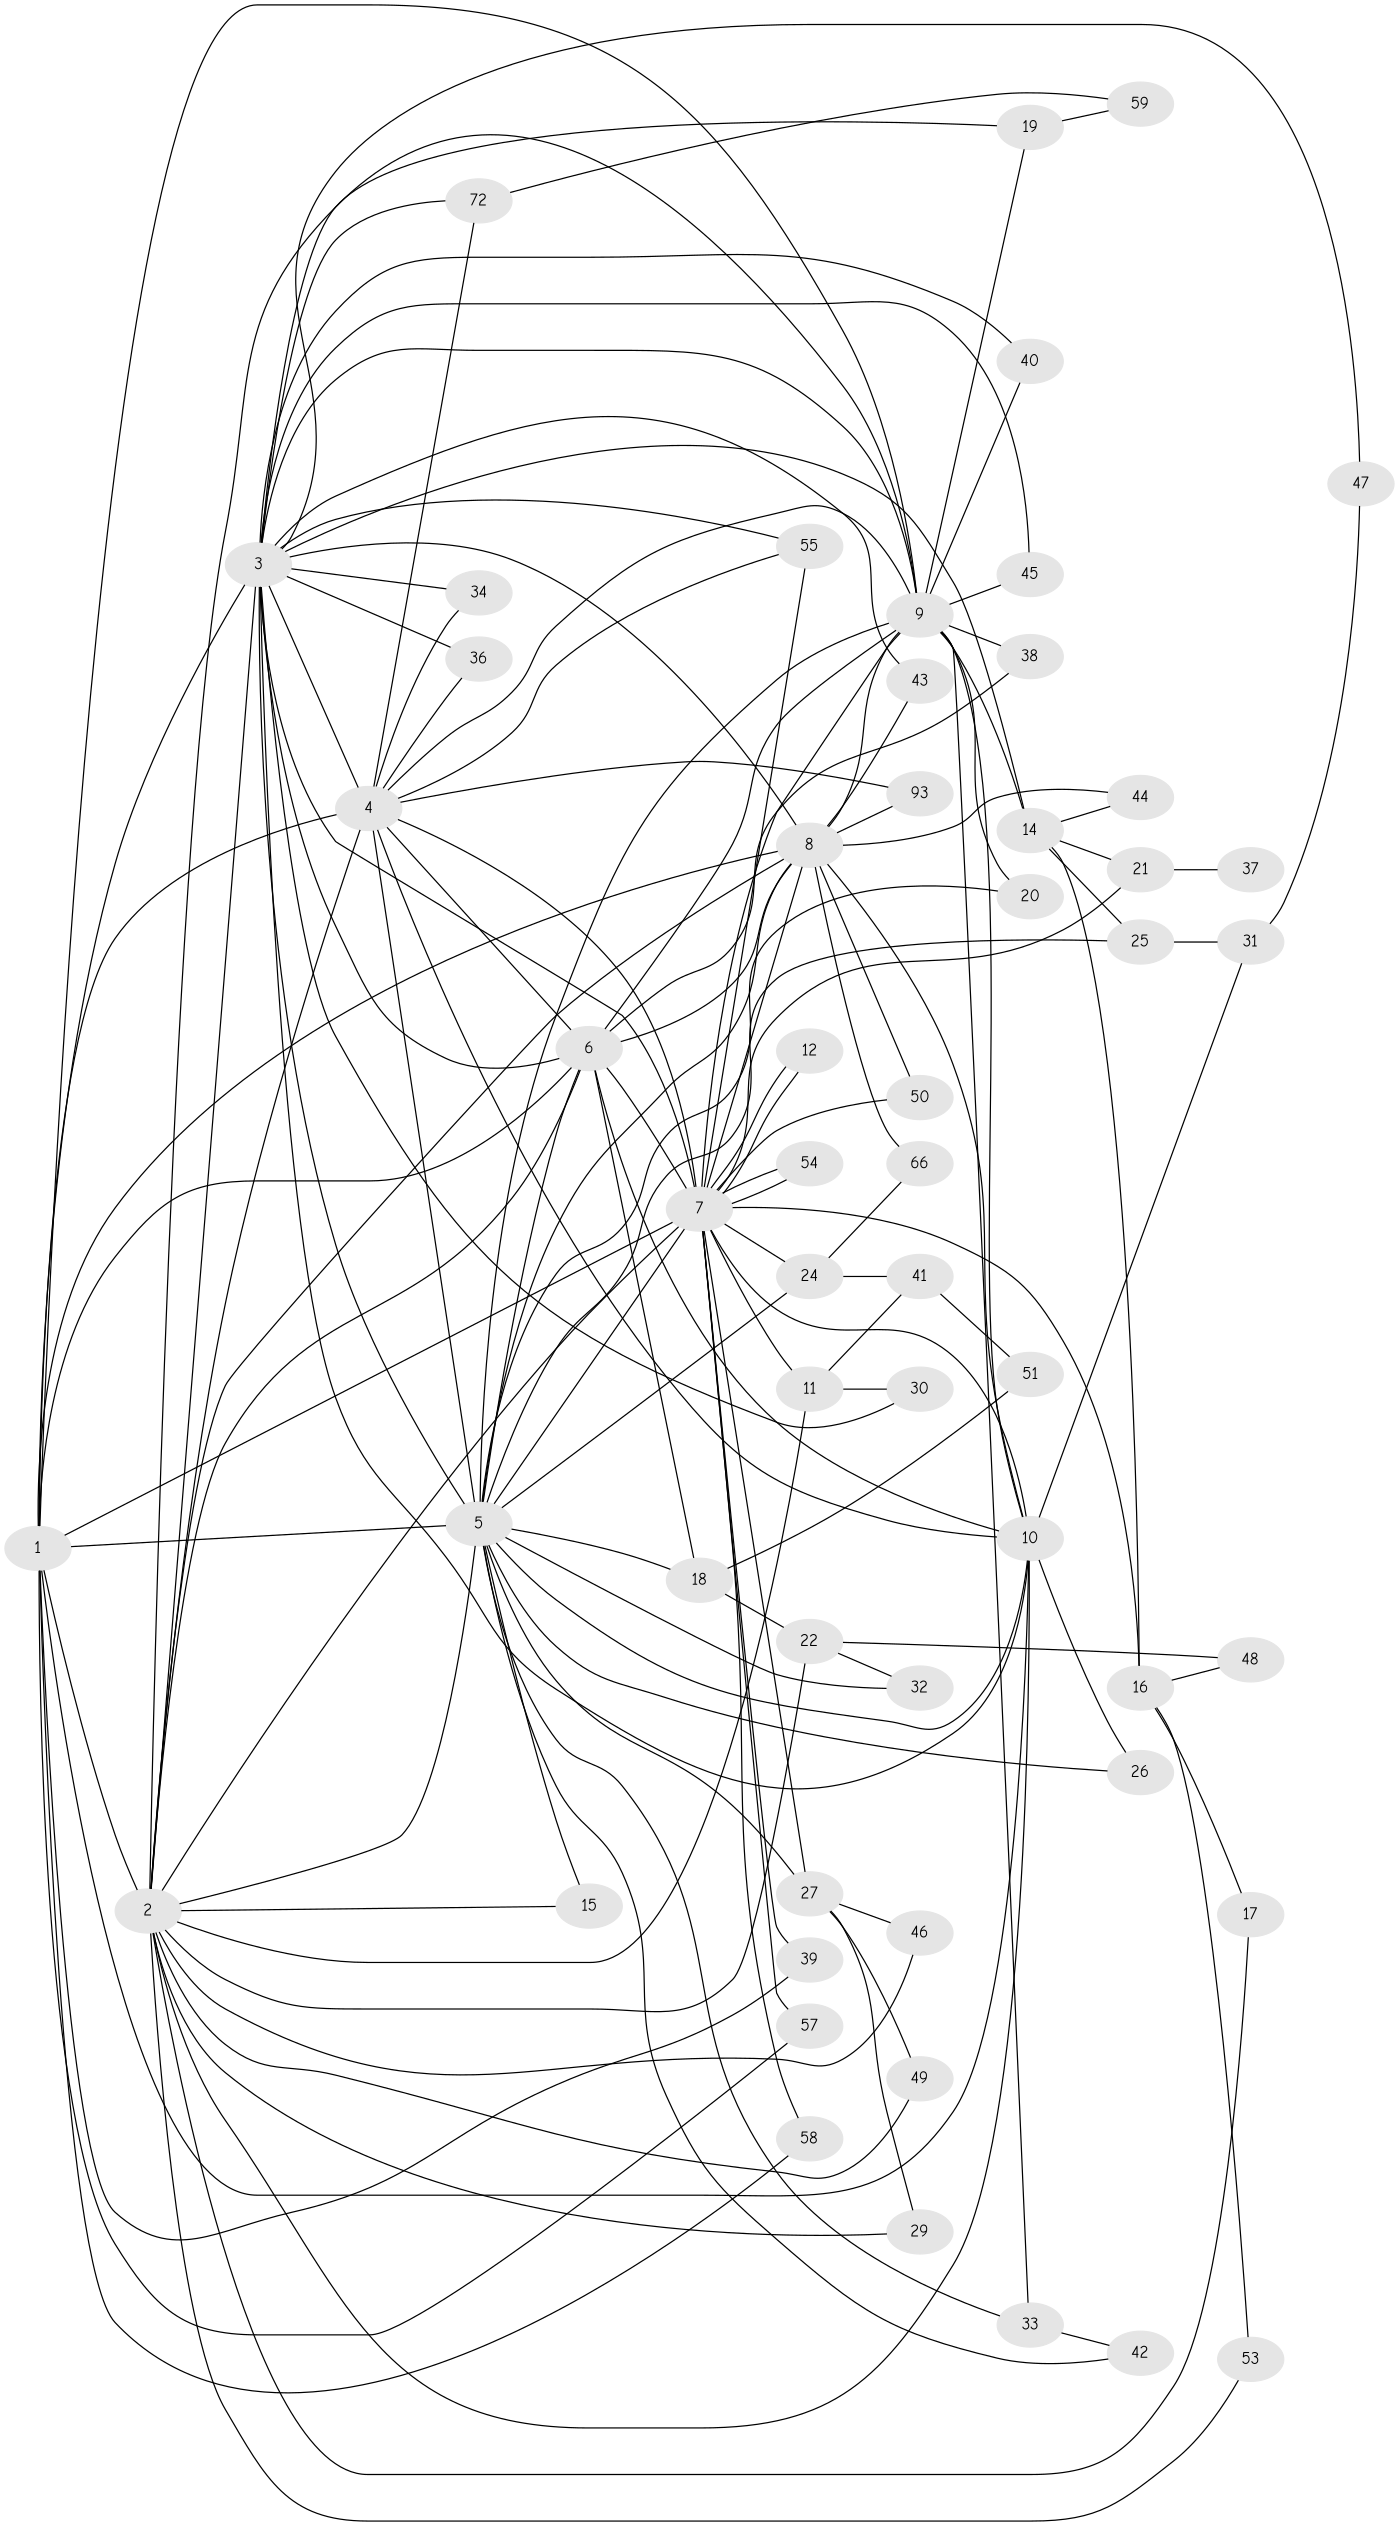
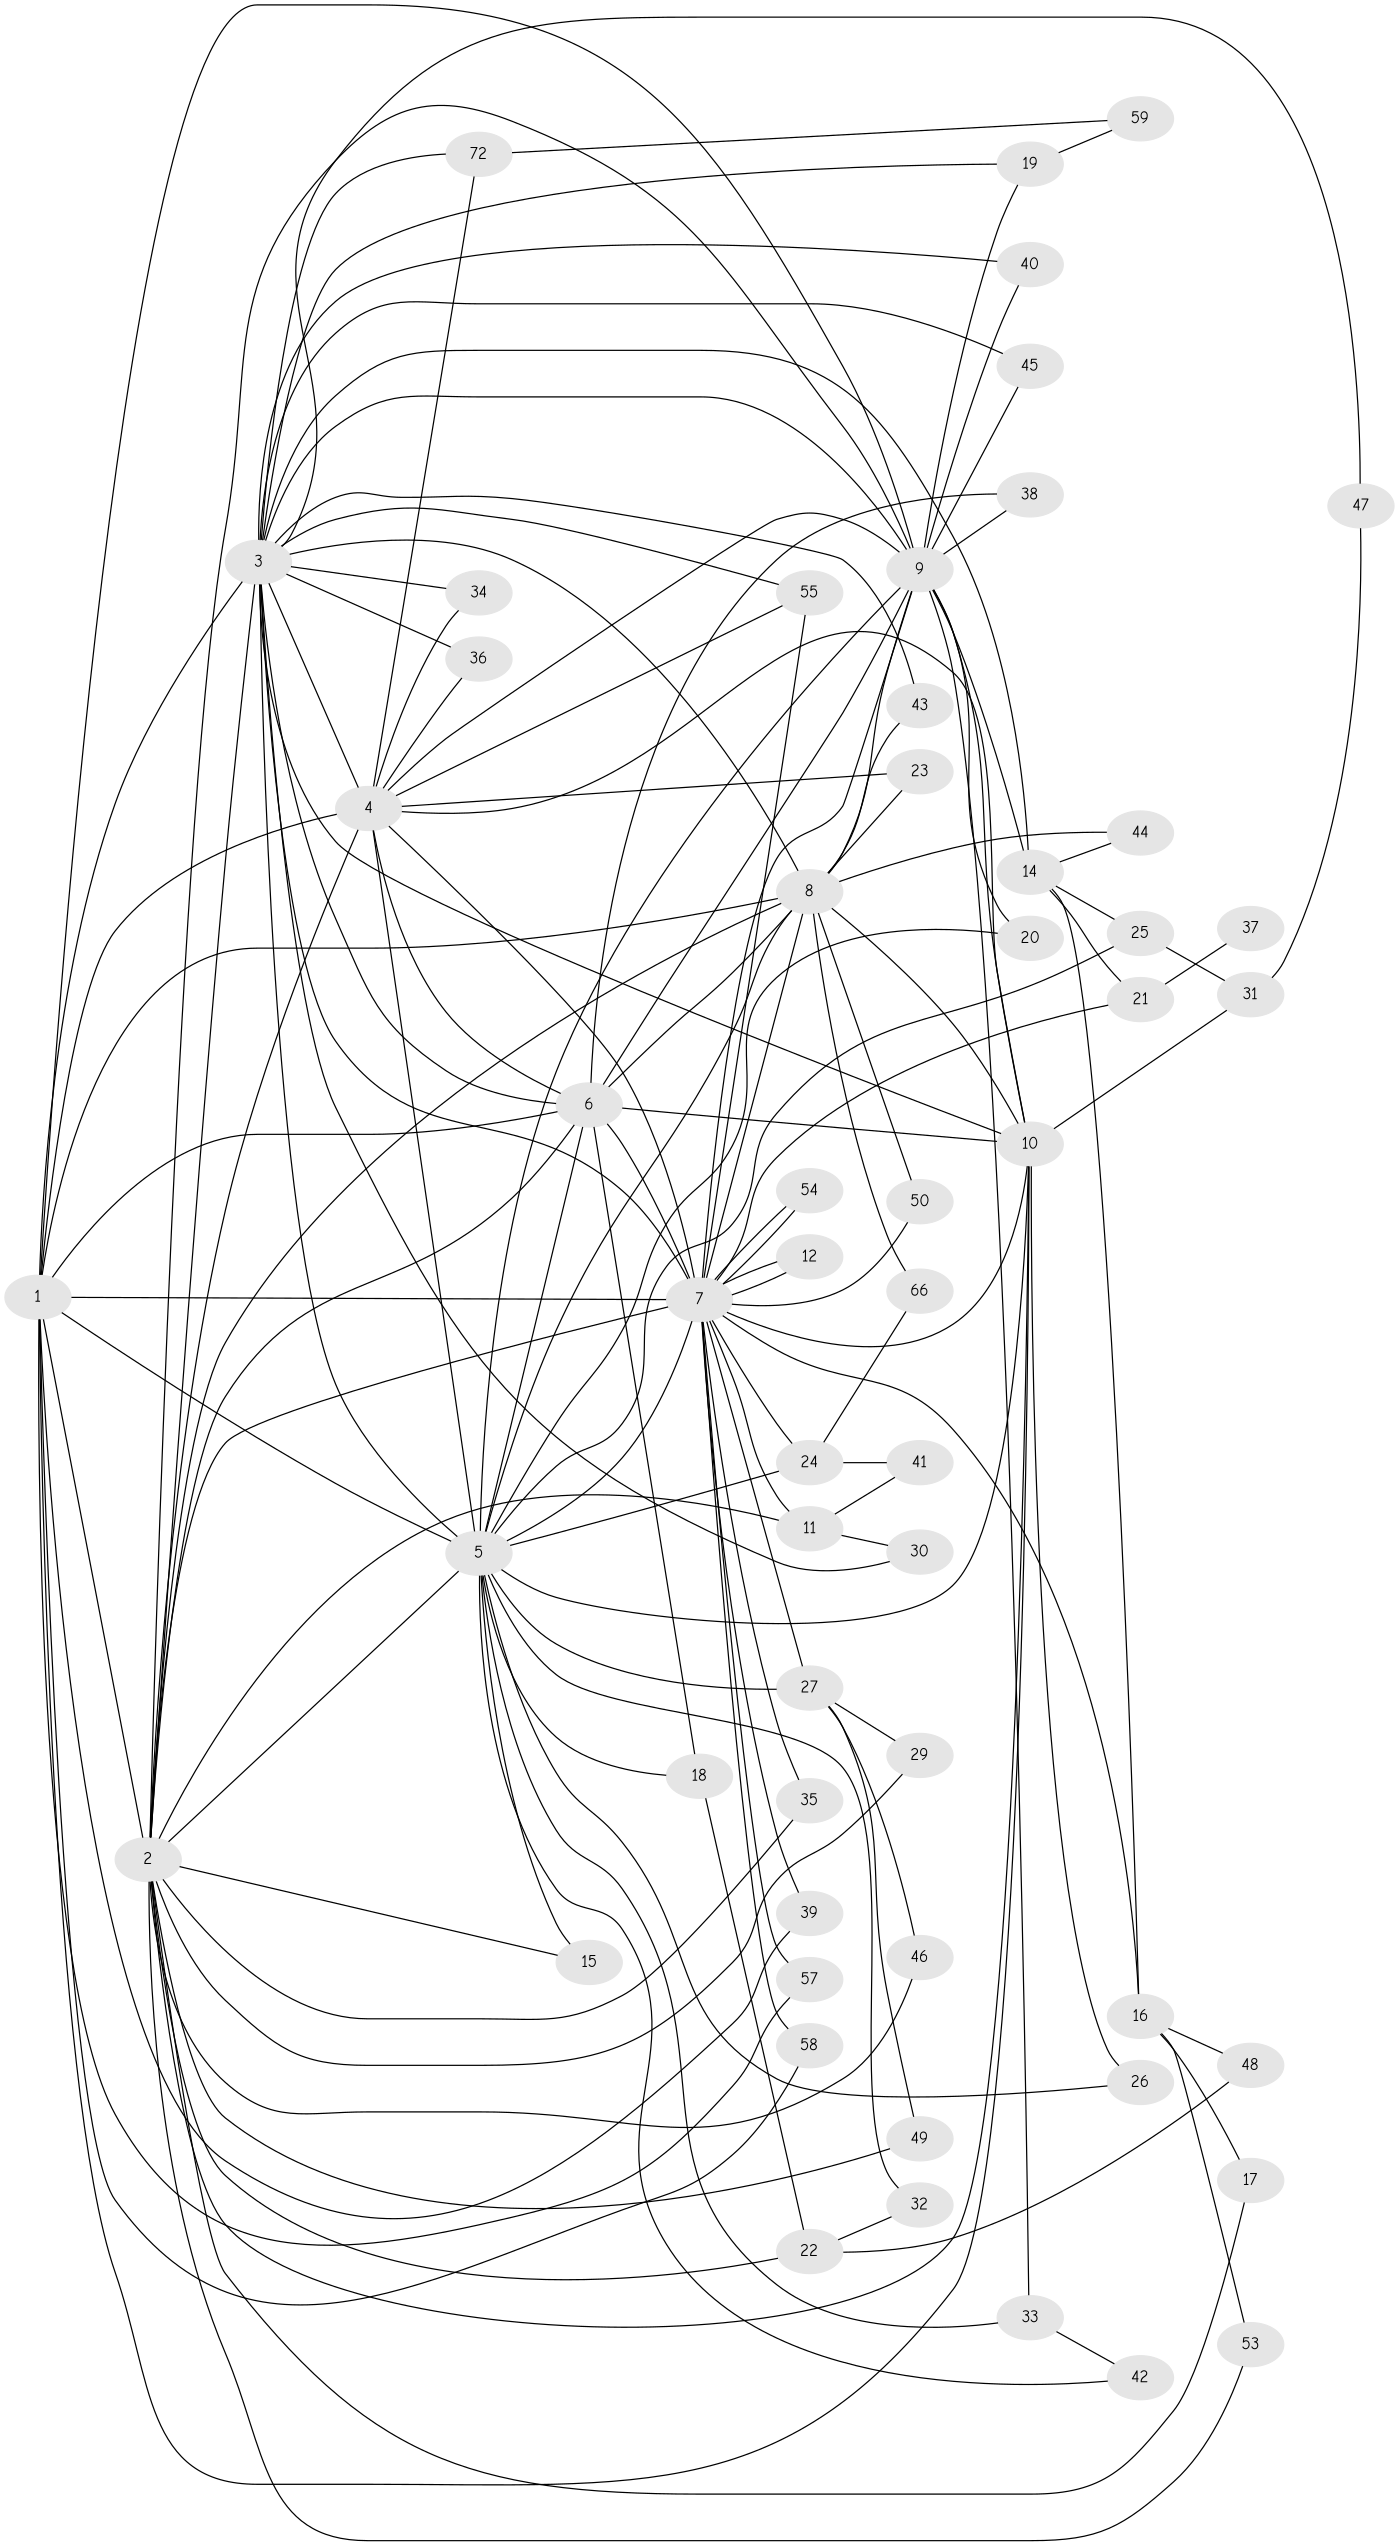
  graph {
    fontname="Comic Neue"
    rankdir=LR
    node [color=gray90 fontname="Comic Neue" style=filled]
    edge [fontname="Comic Neue"]
    1
    2
    3
    4
    5
    6
    7
    8
    9
    10
    39
    57
    58
    11
    15
    17
    22
    29
+   35
    46
    49
    53
    14
    19
    30
    34
    36
    40
    43
    45
    47
    n32 [label=72]
    55
-   23 [label=93]
+   23
    18
    20
    24
    25
    26
    27
    32
    33
    42
    38
    12
    16
    21
    50
    54
    44
    n51 [label=66]
    31
    41
    48
    59
-   51
    37
    1 -- 2
    1 -- 3
    1 -- 4
    1 -- 5
    1 -- 6
    1 -- 7
    1 -- 8
    1 -- 9
    1 -- 10
    1 -- 39
    1 -- 57
    1 -- 58
    2 -- 3
    2 -- 4
    2 -- 5
    2 -- 6
    2 -- 7
    2 -- 8
    2 -- 9
    2 -- 10
    2 -- 11
    2 -- 15
    2 -- 17
    2 -- 22
    2 -- 29
+   2 -- 35
    2 -- 46
    2 -- 49
    2 -- 53
    3 -- 4
    3 -- 5
    3 -- 6
    3 -- 7
    3 -- 8
    3 -- 9
    3 -- 10
    3 -- 14
    3 -- 19
    3 -- 30
    3 -- 34
    3 -- 36
    3 -- 40
    3 -- 43
    3 -- 45
    3 -- 47
    3 -- n32
    3 -- 55
    4 -- 5
    4 -- 6
    4 -- 7
    4 -- 9
    4 -- 10
    4 -- 34
    4 -- 36
    4 -- n32
    4 -- 55
    4 -- 23
    5 -- 6
    5 -- 7
    5 -- 8
    5 -- 9
    5 -- 10
    5 -- 15
    5 -- 18
    5 -- 20
    5 -- 24
    5 -- 25
    5 -- 26
    5 -- 27
    5 -- 32
    5 -- 33
    5 -- 42
    6 -- 7
    6 -- 8
    6 -- 9
    6 -- 10
    6 -- 18
    6 -- 38
    7 -- 8
    7 -- 9
    7 -- 10
    7 -- 39
    7 -- 57
    7 -- 58
    7 -- 11
+   7 -- 35
    7 -- 55
    7 -- 24
    7 -- 27
    7 -- 12
    7 -- 12
    7 -- 16
    7 -- 21
    7 -- 50
    7 -- 54
    7 -- 54
    8 -- 9
    8 -- 10
    8 -- 43
    8 -- 23
    8 -- 50
    8 -- 44
    8 -- n51
    9 -- 10
    9 -- 14
    9 -- 19
    9 -- 40
    9 -- 45
    9 -- 20
    9 -- 33
    9 -- 38
    10 -- 26
    10 -- 31
    11 -- 30
    11 -- 41
    22 -- 32
    22 -- 48
    14 -- 25
    14 -- 16
    14 -- 21
    14 -- 44
    19 -- 59
    n32 -- 59
    18 -- 22
-   18 -- 51
    24 -- n51
    24 -- 41
    25 -- 31
    27 -- 29
    27 -- 46
    27 -- 49
    33 -- 42
    16 -- 17
    16 -- 53
    16 -- 48
    21 -- 37
    31 -- 47
-   41 -- 51
  }
